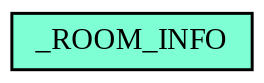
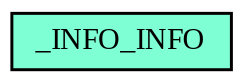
  digraph {
    rankdir=TB
    fontname="Liberation Serif"
-   n1 [color=black fillcolor=aquamarine fontname="Liberation Serif" fontsize=10 height=0.2 label=_ROOM_INFO shape=record style=filled width=0.4]
+   n1 [color=black fillcolor=aquamarine fontname="Liberation Serif" fontsize=10 height=0.2 label=_INFO_INFO shape=record style=filled width=0.4]
  }
